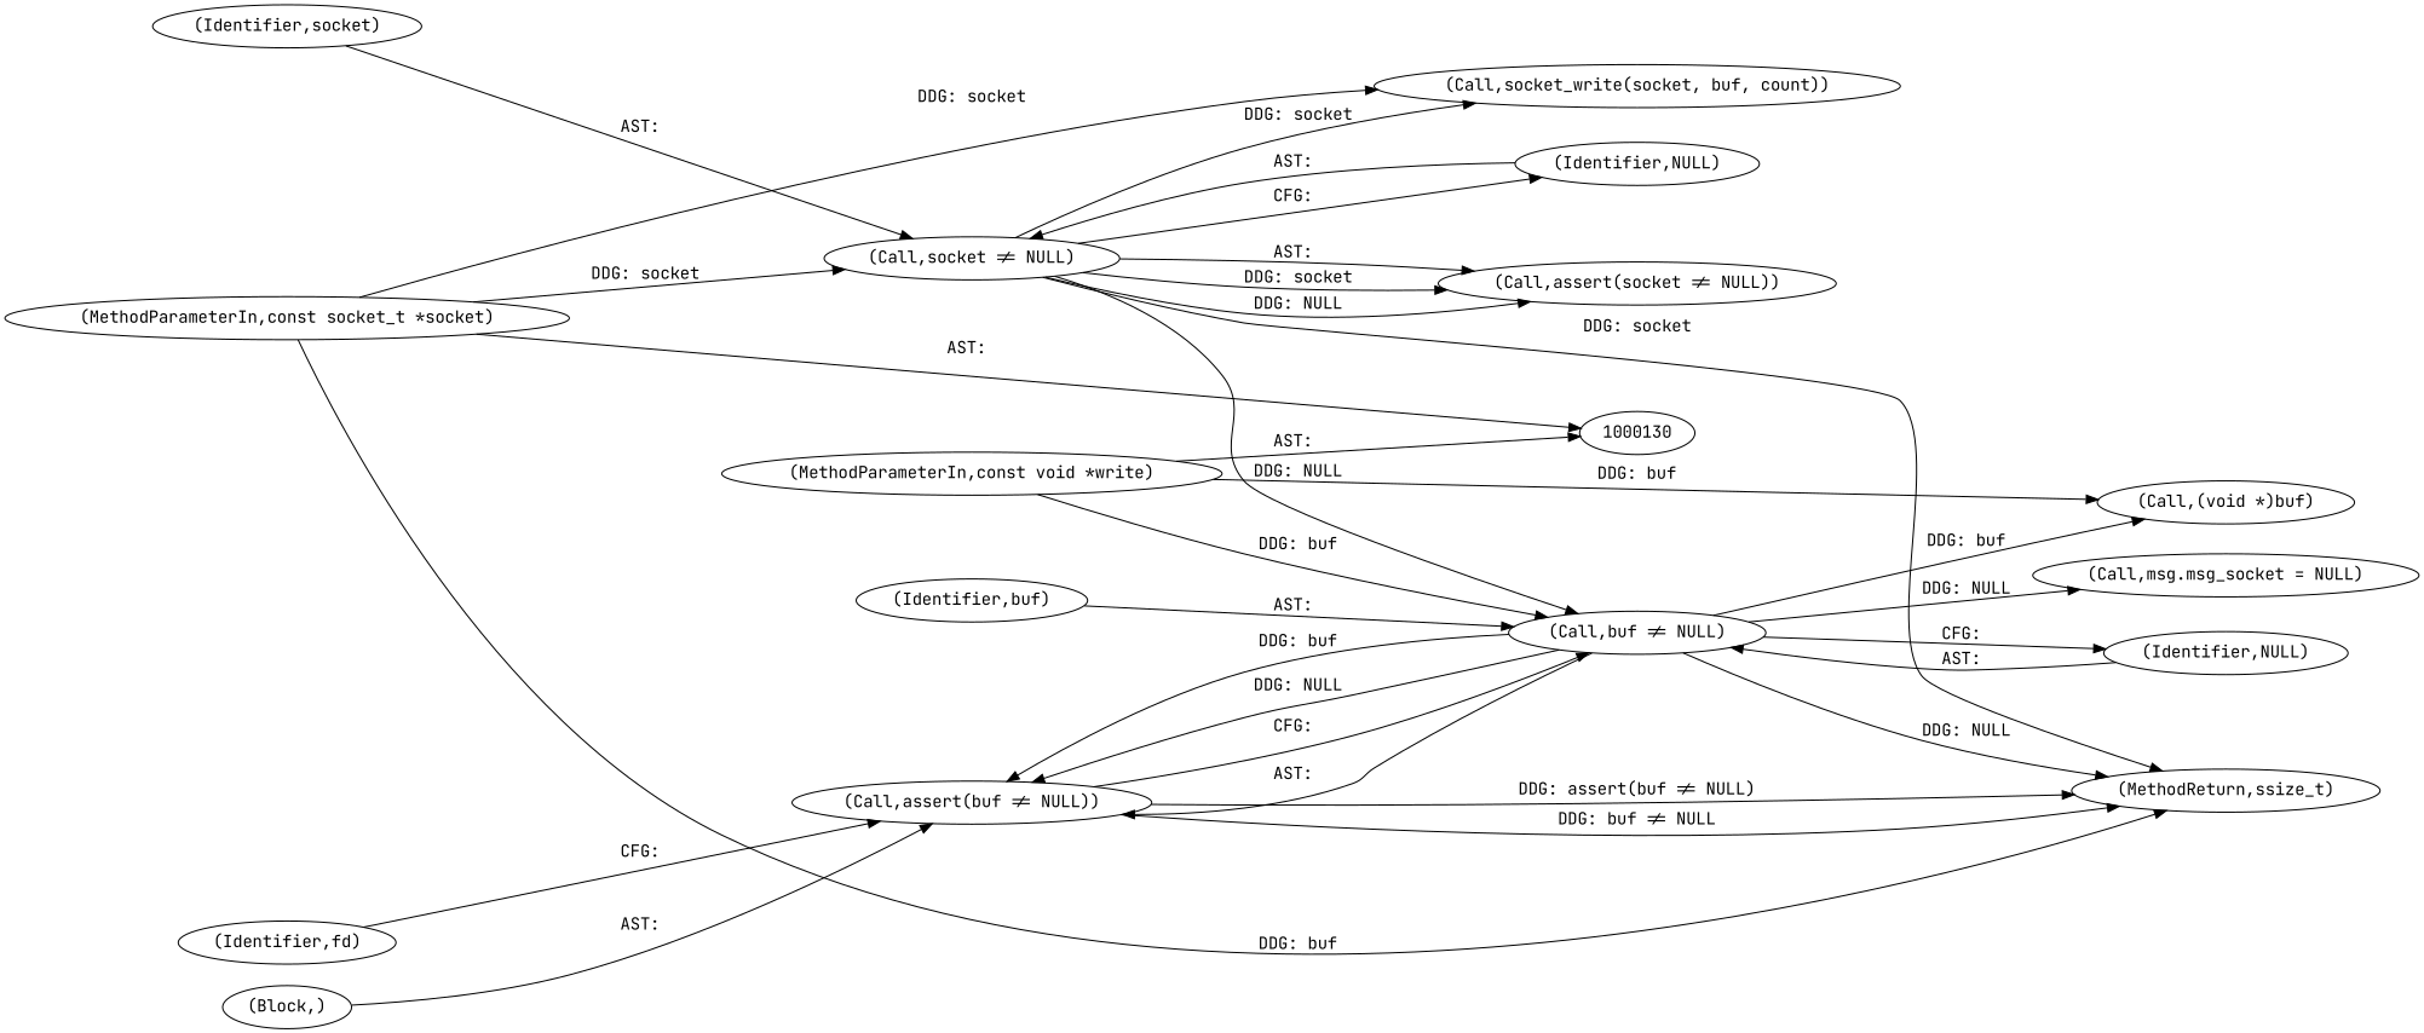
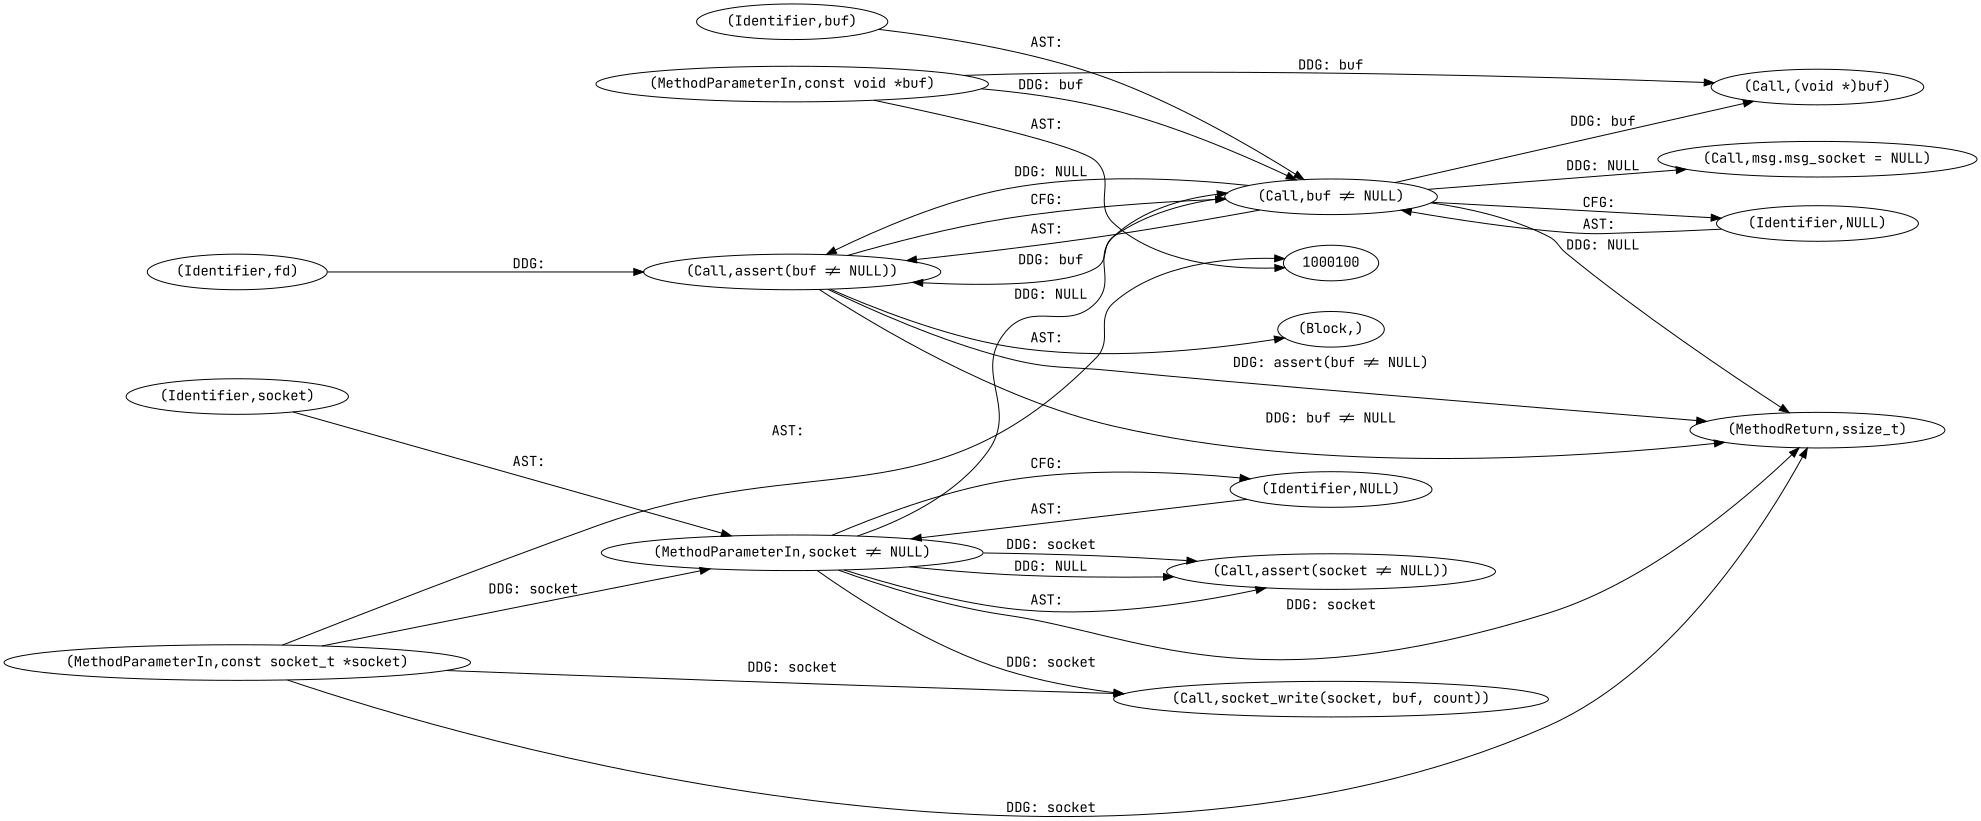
  digraph {
    fontname="JetBrains Mono"
    rankdir=LR
    node [fontname="JetBrains Mono"]
    edge [fontname="JetBrains Mono"]
    n1 [label="(Call,assert(buf != NULL))"]
    n2 [label="(Call,buf != NULL)"]
    n3 [label="(MethodReturn,ssize_t)"]
    n4 [label="(Block,)"]
    n5 [label="(Call,(void *)buf)"]
    n6 [label="(Call,msg.msg_socket = NULL)"]
    n7 [label="(Identifier,NULL)"]
    n8 [label="(Call,socket_write(socket, buf, count))"]
-   n9 [label="(MethodParameterIn,const void *write)"]
-   1000100 [label=1000130]
-   n11 [label="(Call,socket != NULL)"]
+   n9 [label="(MethodParameterIn,const void *buf)"]
+   1000100
+   n11 [label="(MethodParameterIn,socket != NULL)"]
    n12 [label="(Identifier,NULL)"]
    n13 [label="(Call,assert(socket != NULL))"]
    n14 [label="(MethodParameterIn,const socket_t *socket)"]
    n15 [label="(Identifier,buf)"]
    n16 [label="(Identifier,fd)"]
    n17 [label="(Identifier,socket)"]
    n1 -> n2 [label="CFG: "]
    n1 -> n3 [label="DDG: assert(buf != NULL)"]
    n1 -> n3 [label="DDG: buf != NULL"]
-   n4 -> n1 [label="AST: "]
+   n1 -> n4 [label="AST: "]
    n2 -> n1 [label="AST: "]
    n2 -> n1 [label="DDG: buf"]
    n2 -> n1 [label="DDG: NULL"]
    n2 -> n3 [label="DDG: NULL"]
    n2 -> n5 [label="DDG: buf"]
    n2 -> n6 [label="DDG: NULL"]
    n2 -> n7 [label="CFG: "]
    n7 -> n2 [label="AST: "]
    n9 -> n2 [label="DDG: buf"]
    n9 -> n5 [label="DDG: buf"]
    n9 -> 1000100 [label="AST: "]
    n11 -> n2 [label="DDG: NULL"]
    n11 -> n3 [label="DDG: socket"]
    n11 -> n8 [label="DDG: socket"]
    n11 -> n12 [label="CFG: "]
    n11 -> n13 [label="AST: "]
    n11 -> n13 [label="DDG: socket"]
    n11 -> n13 [label="DDG: NULL"]
    n12 -> n11 [label="AST: "]
-   n14 -> n3 [label="DDG: buf"]
+   n14 -> n3 [label="DDG: socket"]
    n14 -> n8 [label="DDG: socket"]
    n14 -> 1000100 [label="AST: "]
    n14 -> n11 [label="DDG: socket"]
    n15 -> n2 [label="AST: "]
-   n16 -> n1 [label="CFG: "]
+   n16 -> n1 [label="DDG: "]
    n17 -> n11 [label="AST: "]
  }
